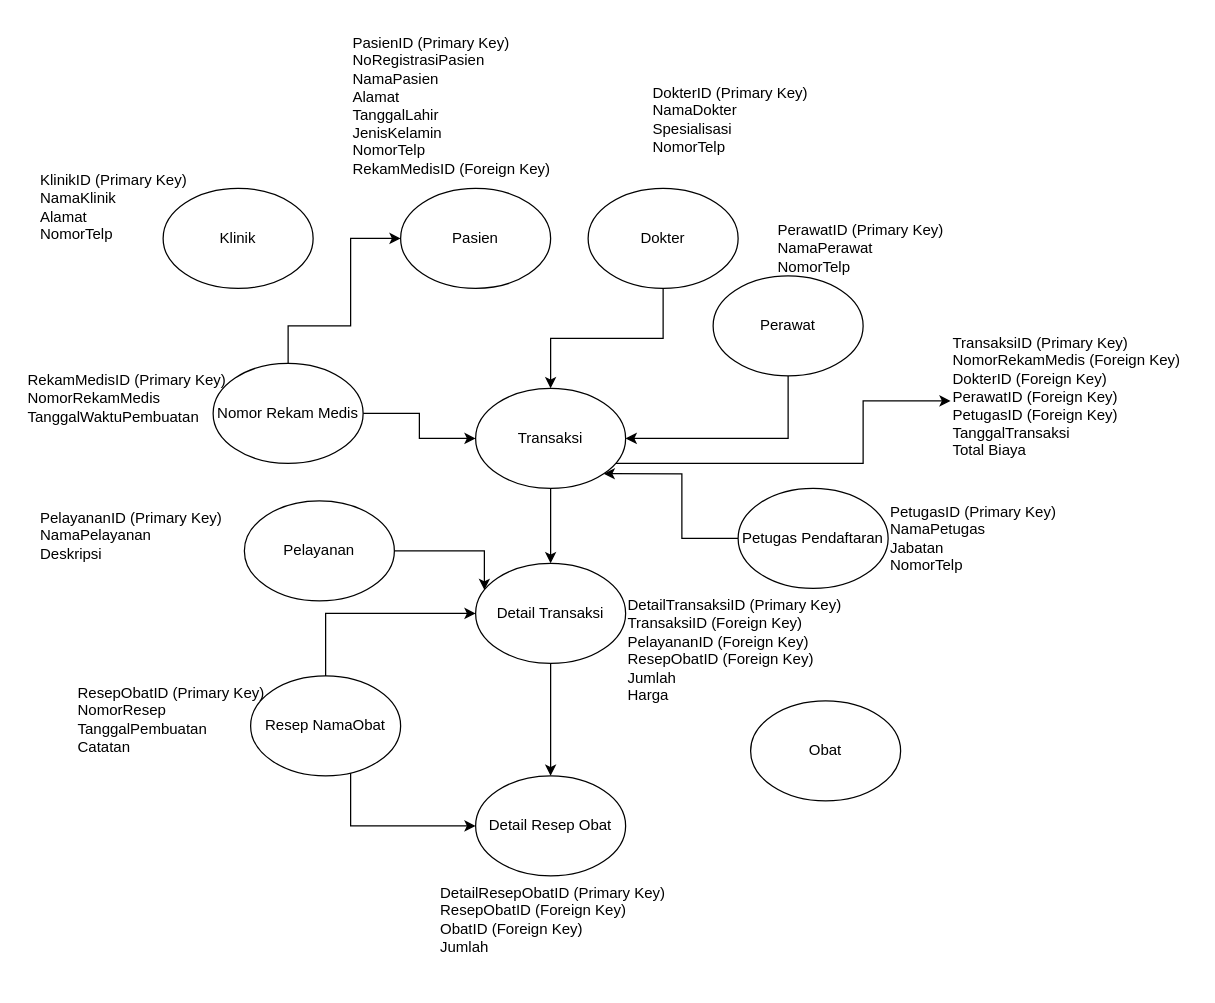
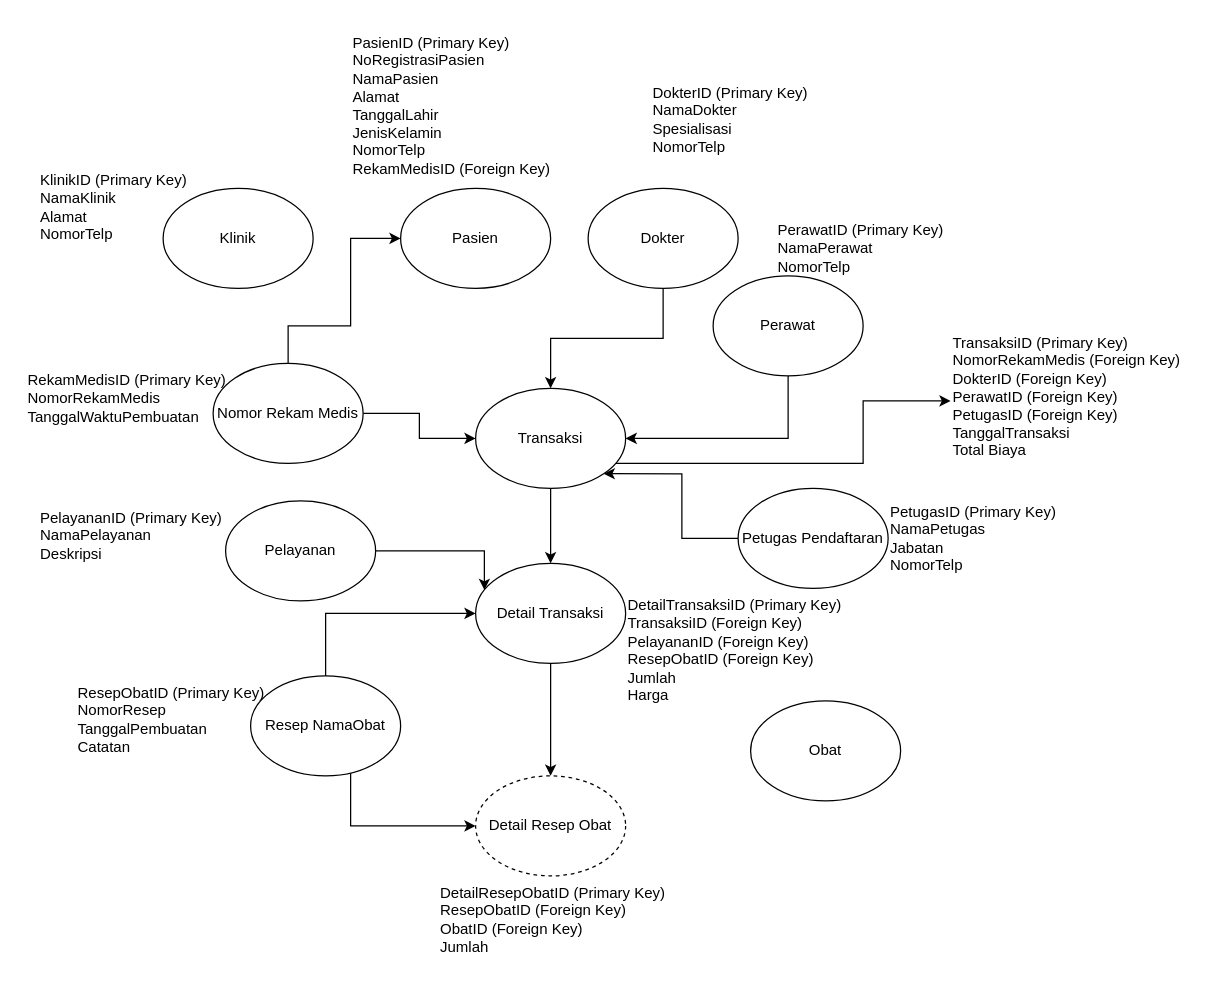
  <mxCell id="0" />
  <mxCell id="1" parent="0" />
  <mxCell id="2" value="Klinik" style="ellipse;whiteSpace=wrap;html=1;" vertex="1" parent="1"><mxGeometry x="130" y="150" width="120" height="80" as="geometry" /></mxCell>
  <mxCell id="3" style="edgeStyle=orthogonalEdgeStyle;rounded=0;orthogonalLoop=1;jettySize=auto;html=1;" edge="1" parent="1" source="4" target="23"><mxGeometry relative="1" as="geometry"><Array as="points"><mxPoint x="387" y="440" /></Array></mxGeometry></mxCell>
- <mxCell id="4" value="Pelayanan" style="ellipse;whiteSpace=wrap;html=1;" vertex="1" parent="1"><mxGeometry x="195" y="400" width="120" height="80" as="geometry" /></mxCell>
+ <mxCell id="4" value="Pelayanan" style="ellipse;whiteSpace=wrap;html=1;" vertex="1" parent="1"><mxGeometry x="180" y="400" width="120" height="80" as="geometry" /></mxCell>
  <mxCell id="5" style="edgeStyle=orthogonalEdgeStyle;rounded=0;orthogonalLoop=1;jettySize=auto;html=1;entryX=0.5;entryY=0;entryDx=0;entryDy=0;" edge="1" parent="1" source="6" target="21"><mxGeometry relative="1" as="geometry" /></mxCell>
  <mxCell id="6" value="Dokter" style="ellipse;whiteSpace=wrap;html=1;" vertex="1" parent="1"><mxGeometry x="470" y="150" width="120" height="80" as="geometry" /></mxCell>
  <mxCell id="7" style="edgeStyle=orthogonalEdgeStyle;rounded=0;orthogonalLoop=1;jettySize=auto;html=1;entryX=1;entryY=0.5;entryDx=0;entryDy=0;exitX=0.5;exitY=1;exitDx=0;exitDy=0;" edge="1" parent="1" source="8" target="21"><mxGeometry relative="1" as="geometry"><Array as="points"><mxPoint x="630" y="350" /></Array></mxGeometry></mxCell>
  <mxCell id="8" value="Perawat" style="ellipse;whiteSpace=wrap;html=1;" vertex="1" parent="1"><mxGeometry x="570" y="220" width="120" height="80" as="geometry" /></mxCell>
  <mxCell id="9" value="Pasien" style="ellipse;whiteSpace=wrap;html=1;" vertex="1" parent="1"><mxGeometry x="320" y="150" width="120" height="80" as="geometry" /></mxCell>
  <mxCell id="10" style="edgeStyle=orthogonalEdgeStyle;rounded=0;orthogonalLoop=1;jettySize=auto;html=1;entryX=1;entryY=1;entryDx=0;entryDy=0;" edge="1" parent="1" source="11" target="21"><mxGeometry relative="1" as="geometry" /></mxCell>
  <mxCell id="11" value="Petugas Pendaftaran" style="ellipse;whiteSpace=wrap;html=1;" vertex="1" parent="1"><mxGeometry x="590" y="390" width="120" height="80" as="geometry" /></mxCell>
  <mxCell id="12" style="edgeStyle=orthogonalEdgeStyle;rounded=0;orthogonalLoop=1;jettySize=auto;html=1;entryX=0;entryY=0.5;entryDx=0;entryDy=0;" edge="1" parent="1" source="14" target="21"><mxGeometry relative="1" as="geometry" /></mxCell>
  <mxCell id="13" style="edgeStyle=orthogonalEdgeStyle;rounded=0;orthogonalLoop=1;jettySize=auto;html=1;entryX=0;entryY=0.5;entryDx=0;entryDy=0;exitX=0.5;exitY=0;exitDx=0;exitDy=0;" edge="1" parent="1" source="14" target="9"><mxGeometry relative="1" as="geometry"><Array as="points"><mxPoint x="230" y="260" /><mxPoint x="280" y="260" /><mxPoint x="280" y="190" /></Array></mxGeometry></mxCell>
  <mxCell id="14" value="Nomor Rekam Medis" style="ellipse;whiteSpace=wrap;html=1;" vertex="1" parent="1"><mxGeometry x="170" y="290" width="120" height="80" as="geometry" /></mxCell>
  <mxCell id="15" style="edgeStyle=orthogonalEdgeStyle;rounded=0;orthogonalLoop=1;jettySize=auto;html=1;entryX=0;entryY=0.5;entryDx=0;entryDy=0;" edge="1" parent="1" source="17" target="24"><mxGeometry relative="1" as="geometry"><mxPoint x="370" y="660" as="targetPoint" /><Array as="points"><mxPoint x="280" y="660" /></Array></mxGeometry></mxCell>
  <mxCell id="16" style="edgeStyle=orthogonalEdgeStyle;rounded=0;orthogonalLoop=1;jettySize=auto;html=1;entryX=0;entryY=0.5;entryDx=0;entryDy=0;" edge="1" parent="1" source="17" target="23"><mxGeometry relative="1" as="geometry"><mxPoint x="370" y="470" as="targetPoint" /><Array as="points"><mxPoint x="260" y="490" /></Array></mxGeometry></mxCell>
  <mxCell id="17" value="Resep NamaObat" style="ellipse;whiteSpace=wrap;html=1;" vertex="1" parent="1"><mxGeometry x="200" y="540" width="120" height="80" as="geometry" /></mxCell>
  <mxCell id="18" value="Obat" style="ellipse;whiteSpace=wrap;html=1;" vertex="1" parent="1"><mxGeometry x="600" y="560" width="120" height="80" as="geometry" /></mxCell>
  <mxCell id="19" style="edgeStyle=orthogonalEdgeStyle;rounded=0;orthogonalLoop=1;jettySize=auto;html=1;" edge="1" parent="1" source="21" target="23"><mxGeometry relative="1" as="geometry" /></mxCell>
  <mxCell id="20" style="edgeStyle=orthogonalEdgeStyle;rounded=0;orthogonalLoop=1;jettySize=auto;html=1;entryX=0;entryY=0.5;entryDx=0;entryDy=0;" edge="1" parent="1" source="21" target="33"><mxGeometry relative="1" as="geometry"><Array as="points"><mxPoint x="690" y="370" /><mxPoint x="690" y="320" /></Array></mxGeometry></mxCell>
  <mxCell id="21" value="Transaksi" style="ellipse;whiteSpace=wrap;html=1;" vertex="1" parent="1"><mxGeometry x="380" y="310" width="120" height="80" as="geometry" /></mxCell>
  <mxCell id="22" style="edgeStyle=orthogonalEdgeStyle;rounded=0;orthogonalLoop=1;jettySize=auto;html=1;" edge="1" parent="1" source="23" target="24"><mxGeometry relative="1" as="geometry" /></mxCell>
  <mxCell id="23" value="Detail Transaksi" style="ellipse;whiteSpace=wrap;html=1;" vertex="1" parent="1"><mxGeometry x="380" y="450" width="120" height="80" as="geometry" /></mxCell>
- <mxCell id="24" value="Detail Resep Obat" style="ellipse;whiteSpace=wrap;html=1;" vertex="1" parent="1"><mxGeometry x="380" y="620" width="120" height="80" as="geometry" /></mxCell>
+ <mxCell id="24" value="Detail Resep Obat" style="ellipse;whiteSpace=wrap;html=1;dashed=1;" vertex="1" parent="1"><mxGeometry x="380" y="620" width="120" height="80" as="geometry" /></mxCell>
  <mxCell id="25" value="KlinikID (Primary Key) &#10;NamaKlinik &#10;Alamat &#10;NomorTelp" style="text;whiteSpace=wrap;html=1;" vertex="1" parent="1"><mxGeometry x="30" y="130" width="130" height="80" as="geometry" /></mxCell>
  <mxCell id="26" value="PelayananID (Primary Key)&#10;NamaPelayanan&#10;Deskripsi" style="text;whiteSpace=wrap;" vertex="1" parent="1"><mxGeometry x="30" y="400" width="150" height="70" as="geometry" /></mxCell>
  <mxCell id="27" value="DokterID (Primary Key)&#10;NamaDokter&#10;Spesialisasi&#10;NomorTelp" style="text;whiteSpace=wrap;" vertex="1" parent="1"><mxGeometry x="520" y="60" width="160" height="80" as="geometry" /></mxCell>
  <mxCell id="28" value="PerawatID (Primary Key)&#10;NamaPerawat&#10;NomorTelp" style="text;whiteSpace=wrap;" vertex="1" parent="1"><mxGeometry x="620" y="170" width="170" height="70" as="geometry" /></mxCell>
  <mxCell id="29" value="PasienID (Primary Key)&#10;NoRegistrasiPasien&#10;NamaPasien&#10;Alamat&#10;TanggalLahir&#10;JenisKelamin&#10;NomorTelp&#10;RekamMedisID (Foreign Key)" style="text;whiteSpace=wrap;" vertex="1" parent="1"><mxGeometry x="280" y="20" width="180" height="140" as="geometry" /></mxCell>
  <mxCell id="30" value="PetugasID (Primary Key)&#10;NamaPetugas&#10;Jabatan&#10;NomorTelp" style="text;whiteSpace=wrap;" vertex="1" parent="1"><mxGeometry x="710" y="395" width="170" height="80" as="geometry" /></mxCell>
  <mxCell id="31" value="RekamMedisID (Primary Key)&#10;NomorRekamMedis&#10;TanggalWaktuPembuatan" style="text;whiteSpace=wrap;" vertex="1" parent="1"><mxGeometry x="20" y="290" width="190" height="70" as="geometry" /></mxCell>
  <mxCell id="32" value="ResepObatID (Primary Key)&#10;NomorResep&#10;TanggalPembuatan&#10;Catatan" style="text;whiteSpace=wrap;" vertex="1" parent="1"><mxGeometry y="540" width="180" height="80" as="geometry" x="60" /></mxCell>
  <mxCell id="33" value="TransaksiID (Primary Key)&#10;NomorRekamMedis (Foreign Key)&#10;DokterID (Foreign Key)&#10;PerawatID (Foreign Key)&#10;PetugasID (Foreign Key)&#10;TanggalTransaksi&#10;Total Biaya" style="text;whiteSpace=wrap;" vertex="1" parent="1"><mxGeometry x="760" y="260" width="190" height="120" as="geometry" /></mxCell>
  <mxCell id="34" value="DetailTransaksiID (Primary Key)&#10;TransaksiID (Foreign Key)&#10;PelayananID (Foreign Key)&#10;ResepObatID (Foreign Key)&#10;Jumlah&#10;Harga" style="text;whiteSpace=wrap;" vertex="1" parent="1"><mxGeometry x="500" y="470" width="200" height="110" as="geometry" /></mxCell>
  <mxCell id="35" value="DetailResepObatID (Primary Key)&#10;ResepObatID (Foreign Key)&#10;ObatID (Foreign Key)&#10;Jumlah" style="text;whiteSpace=wrap;" vertex="1" parent="1"><mxGeometry x="350" y="700" width="210" height="80" as="geometry" /></mxCell>
